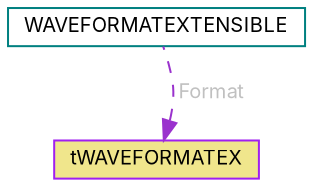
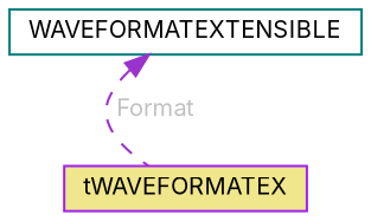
  digraph {
    fontname=Inter
    node [fontname=Inter fontsize=10 shape=box style=filled]
    n1 [color=teal fillcolor=white fontcolor=black height=0.2 label=WAVEFORMATEXTENSIBLE width=0.4]
    n2 [color=purple fillcolor=khaki height=0.2 label=tWAVEFORMATEX width=0.4]
-   n2 -> n1 [color=darkorchid3 dir=back fontcolor=grey fontname=Inter fontsize=10 label=" Format" labelfontname=Helvetica labelfontsize=10 style=dashed]
+   n1 -> n2 [color=darkorchid3 dir=back fontcolor=grey fontname=Inter fontsize=10 label=" Format" labelfontname=Helvetica labelfontsize=10 style=dashed]
  }
